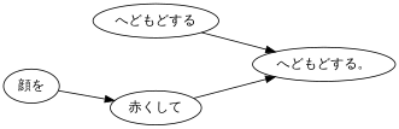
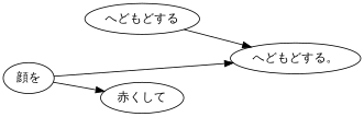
  digraph {
    rankdir=LR
    n1 [label="へどもどする"]
    n2 [label="へどもどする。"]
    n3 [label="顔を"]
    n4 [label="赤くして"]
    n1 -> n2
    n3 -> n4
-   n4 -> n2
+   n3 -> n2
  }
